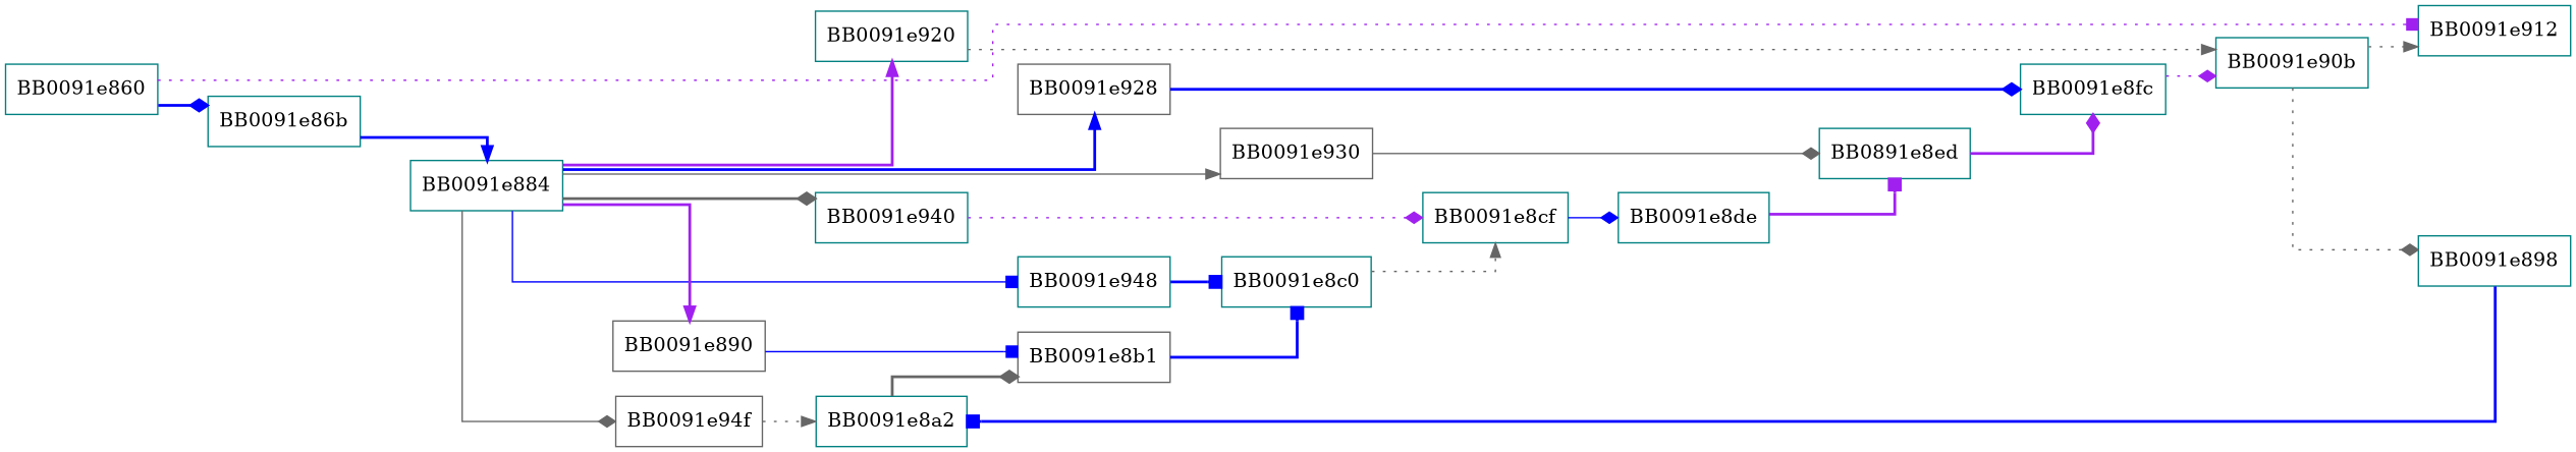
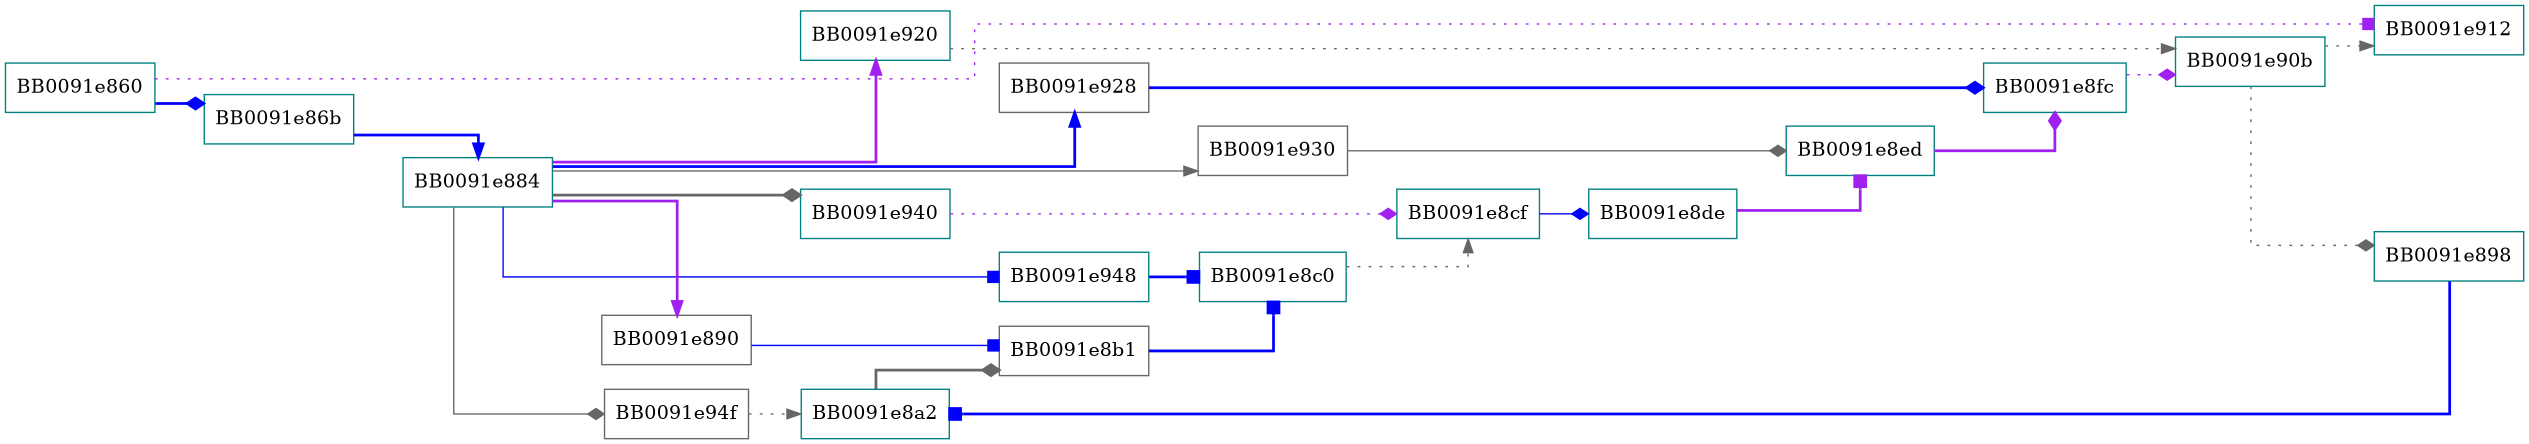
  digraph {
    rankdir=LR
    splines=ortho
    node [color=teal shape=box]
    edge [arrowhead=diamond color=blue style=bold]
    n1 [label=BB0091e912]
    BB0091e860
    BB0091e86b
    BB0091e884
    BB0091e94f [color=gray40]
    BB0091e920
    BB0091e928 [color=gray40]
    BB0091e930 [color=gray40]
    BB0091e940
    BB0091e948
    BB0091e890 [color=gray40]
    BB0091e8a2
    BB0091e90b
    BB0091e8fc
-   BB0091e8ed [label=BB0891e8ed]
+   BB0091e8ed
    BB0091e8cf
    BB0091e8c0
    BB0091e8b1 [color=gray40]
    BB0091e898
    BB0091e8de
    BB0091e860 -> n1 [arrowhead=box color=purple style=dotted]
    BB0091e860 -> BB0091e86b
    BB0091e86b -> BB0091e884 [arrowhead=normal]
    BB0091e884 -> BB0091e94f [color=gray40 style=solid]
    BB0091e884 -> BB0091e920 [arrowhead=normal color=purple]
    BB0091e884 -> BB0091e928 [arrowhead=normal]
    BB0091e884 -> BB0091e930 [arrowhead=normal color=gray40 style=solid]
    BB0091e884 -> BB0091e940 [color=gray40]
    BB0091e884 -> BB0091e948 [arrowhead=box style=solid]
    BB0091e884 -> BB0091e890 [arrowhead=normal color=purple]
    BB0091e94f -> BB0091e8a2 [arrowhead=normal color=gray40 style=dotted]
    BB0091e920 -> BB0091e90b [arrowhead=normal color=gray40 style=dotted]
    BB0091e928 -> BB0091e8fc
    BB0091e930 -> BB0091e8ed [color=gray40 style=solid]
    BB0091e940 -> BB0091e8cf [color=purple style=dotted]
    BB0091e948 -> BB0091e8c0 [arrowhead=box]
    BB0091e890 -> BB0091e8b1 [arrowhead=box style=solid]
    BB0091e8a2 -> BB0091e8b1 [color=gray40]
    BB0091e90b -> n1 [arrowhead=normal color=gray40 style=dotted]
    BB0091e90b -> BB0091e898 [color=gray40 style=dotted]
    BB0091e8fc -> BB0091e90b [color=purple style=dotted]
    BB0091e8ed -> BB0091e8fc [color=purple]
    BB0091e8cf -> BB0091e8de [style=solid]
    BB0091e8c0 -> BB0091e8cf [arrowhead=normal color=gray40 style=dotted]
    BB0091e8b1 -> BB0091e8c0 [arrowhead=box]
    BB0091e898 -> BB0091e8a2 [arrowhead=box]
    BB0091e8de -> BB0091e8ed [arrowhead=box color=purple]
  }
